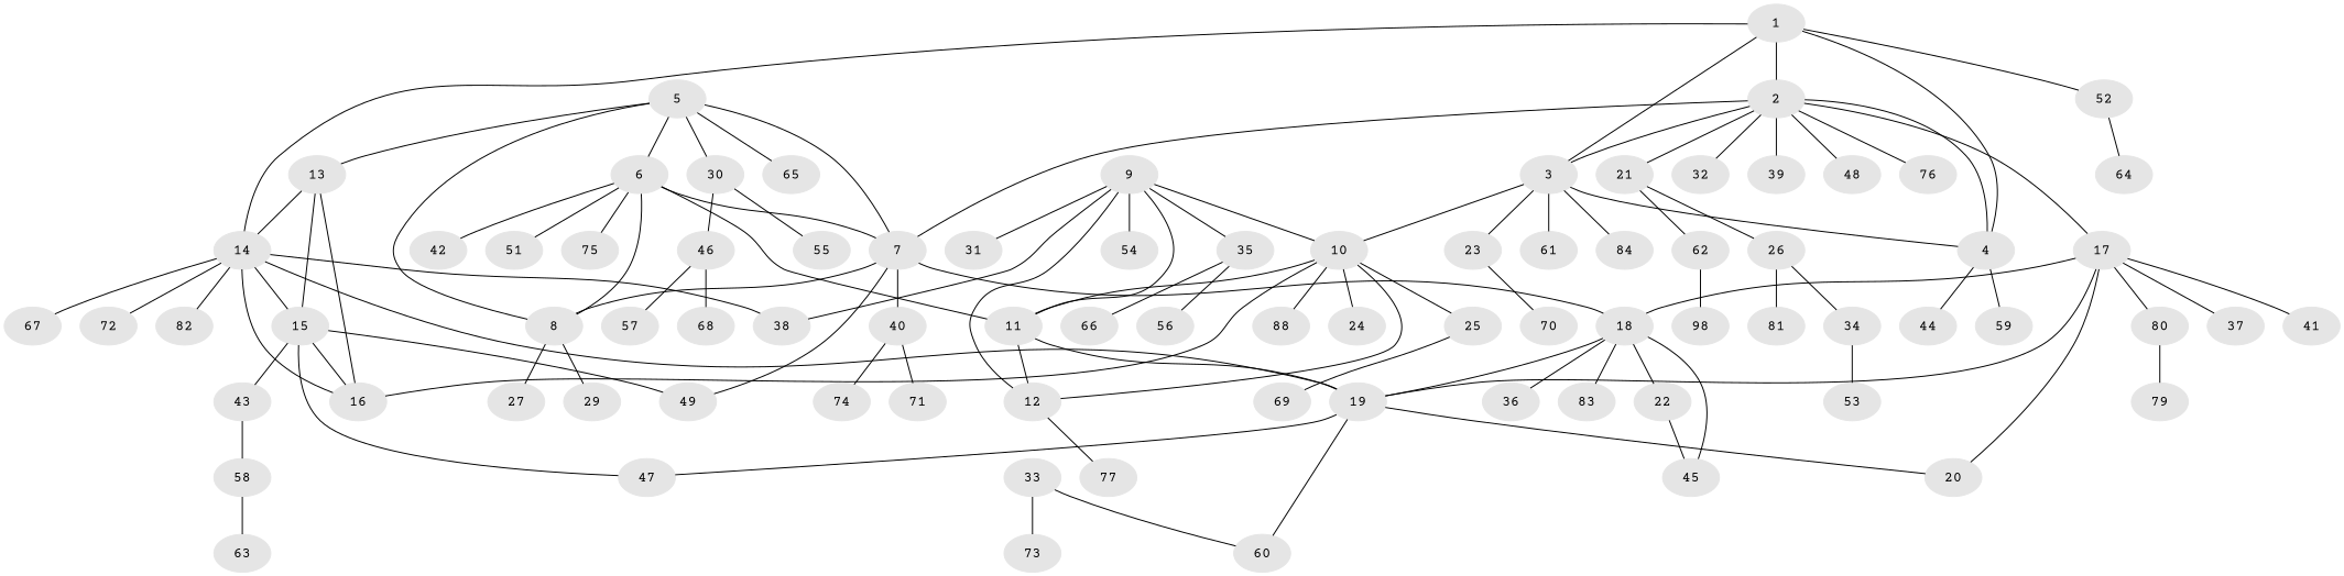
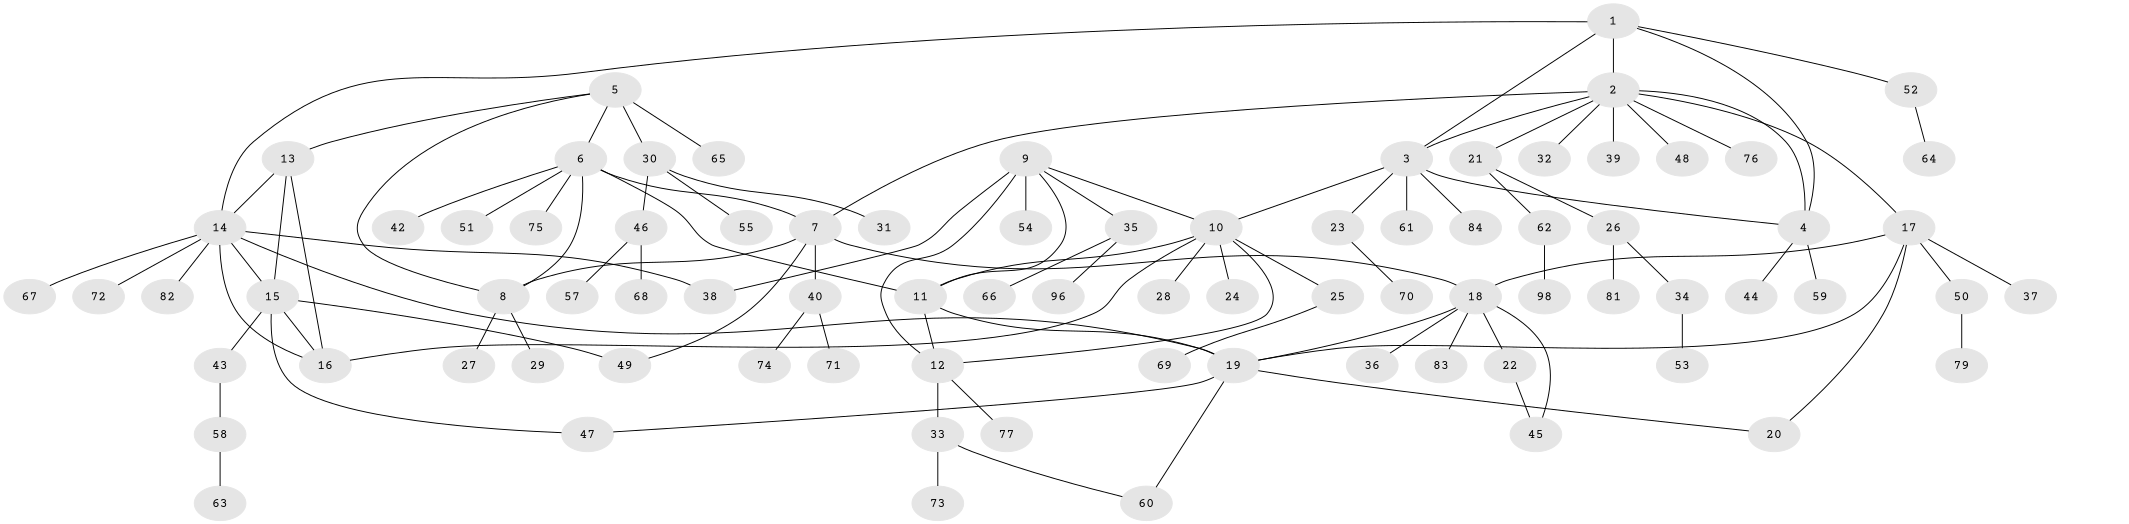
  graph {
    fontname="Courier Prime"
    node [color=gray90 fontname="Courier Prime" style=filled]
    edge [fontname="Courier Prime"]
    1
    2
    3
    4
    14
    52
    7
    17
    21
    32
    39
    48
    76
    10
    23
    61
    84
    44
    59
    38
    16
    19
    15
    67
    72
    82
    64
    8
    18
    40
    49
    20
    37
-   41
-   50 [label=80]
+   50
    26
    62
    11
    12
    24
    25
-   28 [label=88]
+   28
    70
    5
    6
    13
    30
    65
    42
    51
    75
    27
    29
    46
    55
    22
    36
    83
    45
    71
    74
    9
    31
    35
    54
    33
    77
-   56
+   56 [label=96]
    66
    69
    47
    60
    73
    43
    58
    79
    34
    81
    n79 [label=98]
    53
    57
    68
    63
    1 -- 2
    1 -- 3
    1 -- 4
    1 -- 14
    1 -- 52
    2 -- 3
    2 -- 4
    2 -- 7
    2 -- 17
    2 -- 21
    2 -- 32
    2 -- 39
    2 -- 48
    2 -- 76
    3 -- 4
    3 -- 10
    3 -- 23
    3 -- 61
    3 -- 84
    4 -- 44
    4 -- 59
    14 -- 38
    14 -- 16
    14 -- 19
    14 -- 15
    14 -- 67
    14 -- 72
    14 -- 82
    52 -- 64
    7 -- 8
    7 -- 18
    7 -- 40
    7 -- 49
    17 -- 19
    17 -- 18
    17 -- 20
    17 -- 37
-   17 -- 41
    17 -- 50
    21 -- 26
    21 -- 62
    10 -- 16
    10 -- 11
    10 -- 12
    10 -- 24
    10 -- 25
    10 -- 28
    23 -- 70
    19 -- 20
    19 -- 47
    19 -- 60
    15 -- 16
    15 -- 49
    15 -- 47
    15 -- 43
    8 -- 27
    8 -- 29
    18 -- 19
    18 -- 22
    18 -- 36
    18 -- 83
    18 -- 45
    40 -- 71
    40 -- 74
    50 -- 79
    26 -- 34
    26 -- 81
    62 -- n79
    11 -- 19
    11 -- 12
+   12 -- 33
    12 -- 77
    25 -- 69
-   5 -- 7
    5 -- 8
    5 -- 6
    5 -- 13
    5 -- 30
    5 -- 65
    6 -- 7
    6 -- 8
    6 -- 11
    6 -- 42
    6 -- 51
    6 -- 75
    13 -- 14
    13 -- 16
    13 -- 15
    30 -- 46
    30 -- 55
    46 -- 57
    46 -- 68
    22 -- 45
    9 -- 10
    9 -- 38
    9 -- 11
    9 -- 12
-   9 -- 31
+   30 -- 31
    9 -- 35
    9 -- 54
    35 -- 56
    35 -- 66
    33 -- 60
    33 -- 73
    43 -- 58
    58 -- 63
    34 -- 53
  }
